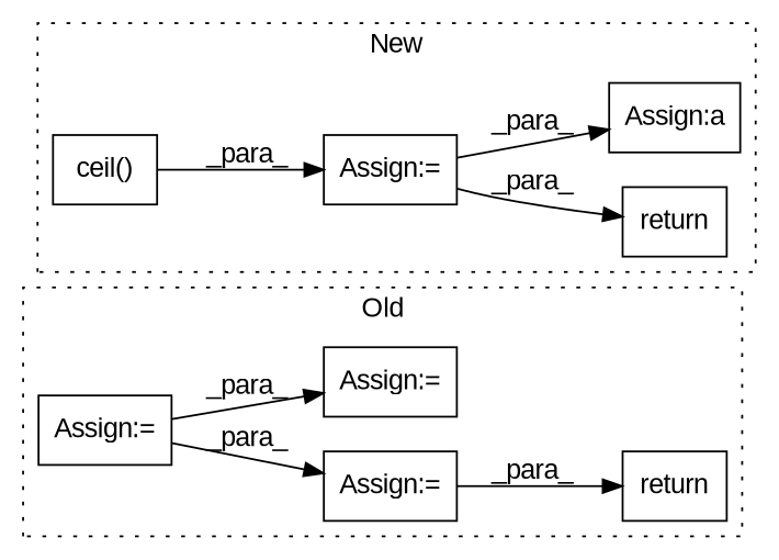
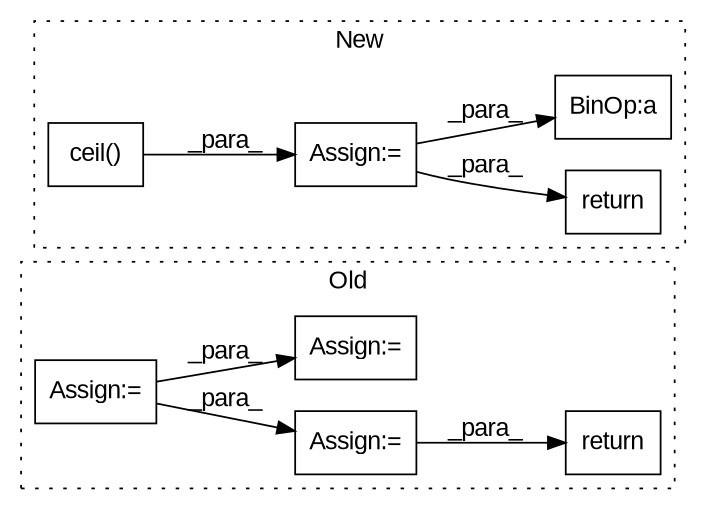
  digraph {
    rankdir=LR
    fontname="Liberation Sans"
    node [a=68 l=3 shape=box fontname="Liberation Sans"]
    edge [fontname="Liberation Sans"]
    n1 [a=93 l=7 label=return s=1315]
    n2 [label="Assign:=" s=1288]
    n3 [label="Assign:=" s=794]
    n4 [label="Assign:=" s=865]
    n5 [a=75 l="10,1" label="ceil()" s="391,460"]
    n6 [label="Assign:=" s=388]
    n7 [a=93 l=7 label=return s=1268]
-   n8 [a=82 label="Assign:a" s=850]
+   n8 [a=82 label="BinOp:a" s=850]
    subgraph cluster_1 {
      label=Old
      style=dotted
      n1
      n2
      n3
      n4
    }
    subgraph cluster_2 {
      label=New
      style=dotted
      n5
      n6
      n7
      n8
    }
    n2 -> n1 [label=_para_]
    n3 -> n2 [label=_para_]
    n3 -> n4 [label=_para_]
    n5 -> n6 [label=_para_]
    n6 -> n7 [label=_para_]
    n6 -> n8 [label=_para_]
  }
